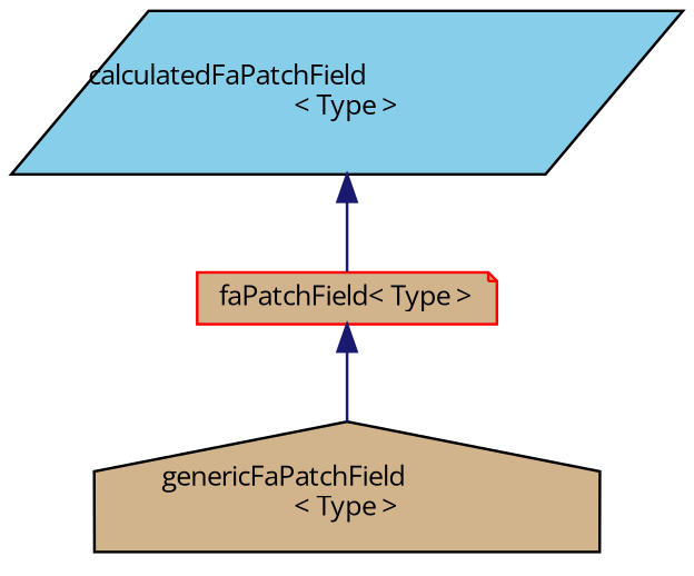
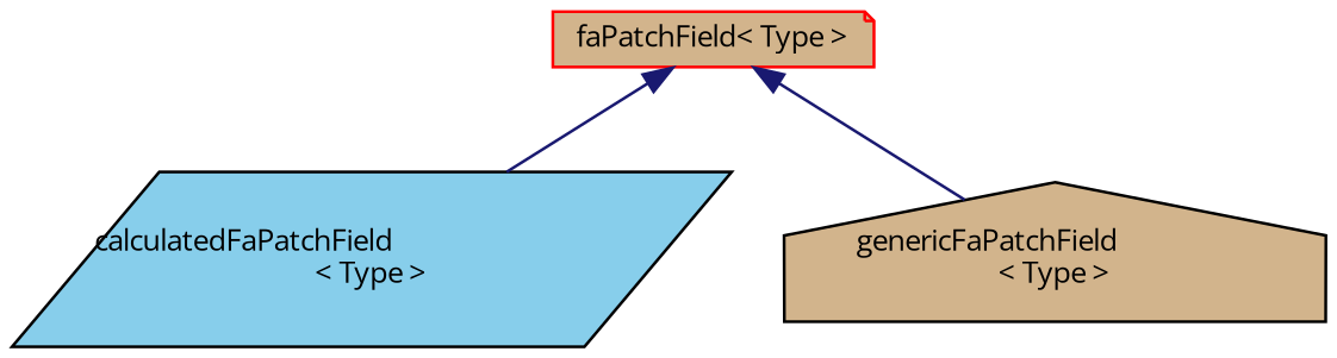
  digraph {
    fontname="Open Sans"
    node [color=black fillcolor=tan fontname="Open Sans" fontsize=10 style=filled]
    edge [color=midnightblue dir=back fontname="Open Sans" fontsize=10 labelfontname=Helvetica labelfontsize=10 style=solid]
    n1 [fillcolor=skyblue fontcolor=black height=0.2 label="calculatedFaPatchField\l\< Type \>" shape=parallelogram width=0.4]
    n2 [height=0.2 label="genericFaPatchField\l\< Type \>" shape=house width=0.4]
    n3 [color=red height=0.2 label="faPatchField\< Type \>" shape=note width=0.4]
-   n1 -> n3
+   n3 -> n1
    n3 -> n2
  }
